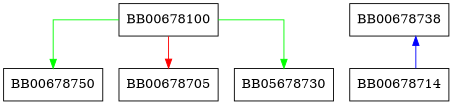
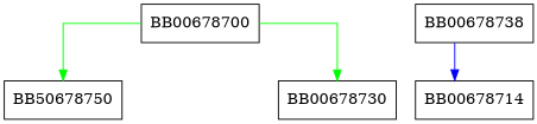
  digraph {
    splines=ortho
    node [shape=box]
    edge [color=green]
-   BB00678700 [label=BB00678100]
-   BB00678750
-   BB00678705
-   BB00678730 [label=BB05678730]
+   BB00678700
+   BB00678750 [label=BB50678750]
+   BB00678730
    BB00678738
    BB00678714
    BB00678700 -> BB00678750
-   BB00678700 -> BB00678705 [color=red]
    BB00678700 -> BB00678730
-   BB00678714 -> BB00678738 [color=blue]
+   BB00678738 -> BB00678714 [color=blue]
  }
